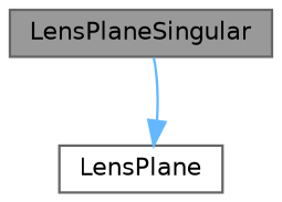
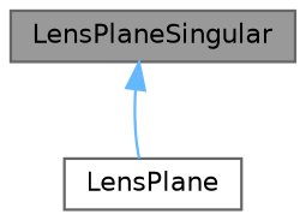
  digraph {
    node [color=gray40 fontname=Helvetica fontsize=10 shape=box style=filled]
    n1 [fillcolor=grey60 fontcolor=black height=0.2 label=LensPlaneSingular width=0.4]
    n2 [fillcolor=white height=0.2 label=LensPlane width=0.4]
-   n2 -> n1 [color=steelblue1 dir=back fontname=Helvetica fontsize=10 labelfontname=Helvetica labelfontsize=10 style=solid]
+   n1 -> n2 [color=steelblue1 dir=back fontname=Helvetica fontsize=10 labelfontname=Helvetica labelfontsize=10 style=solid]
  }
